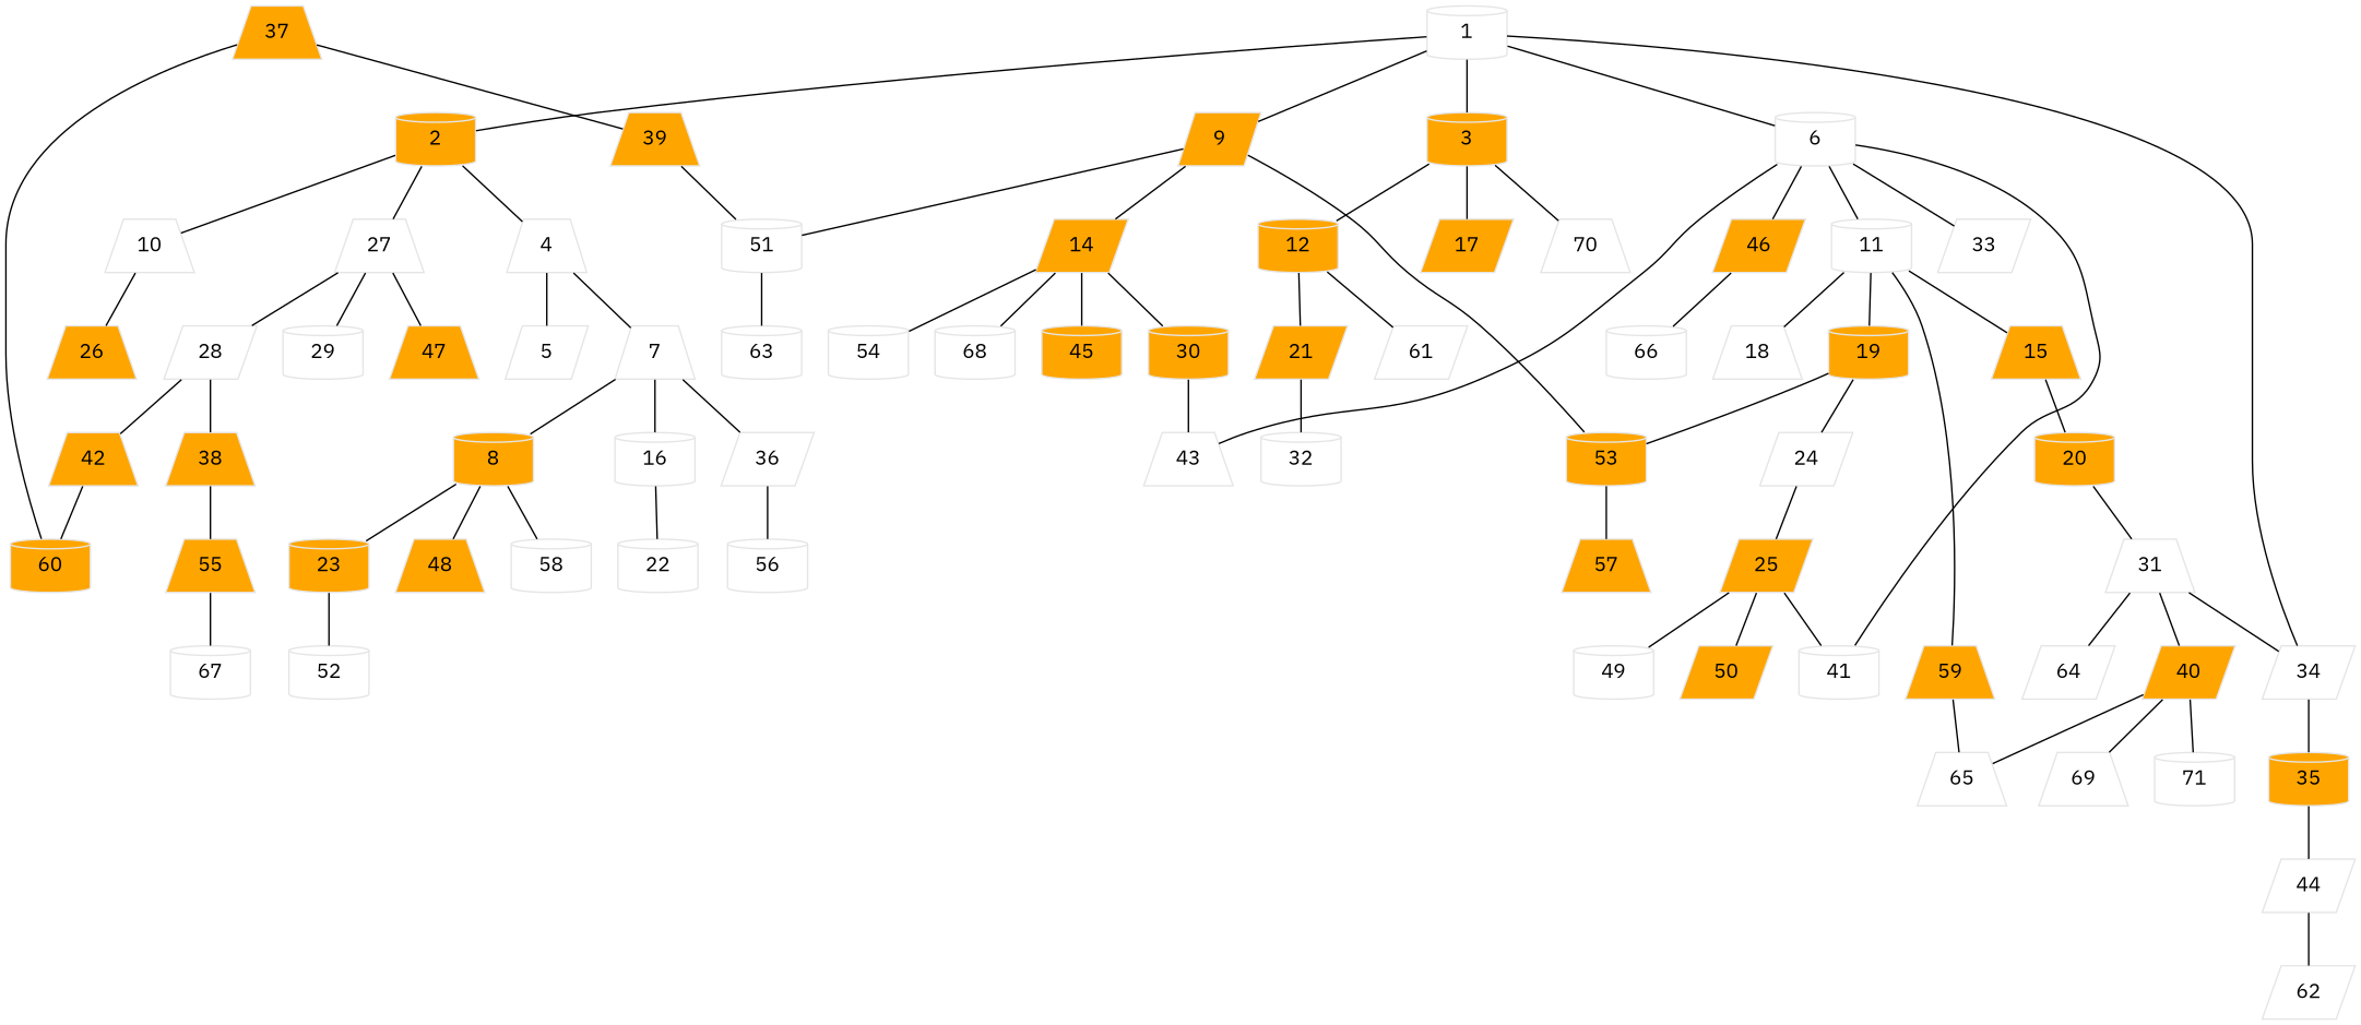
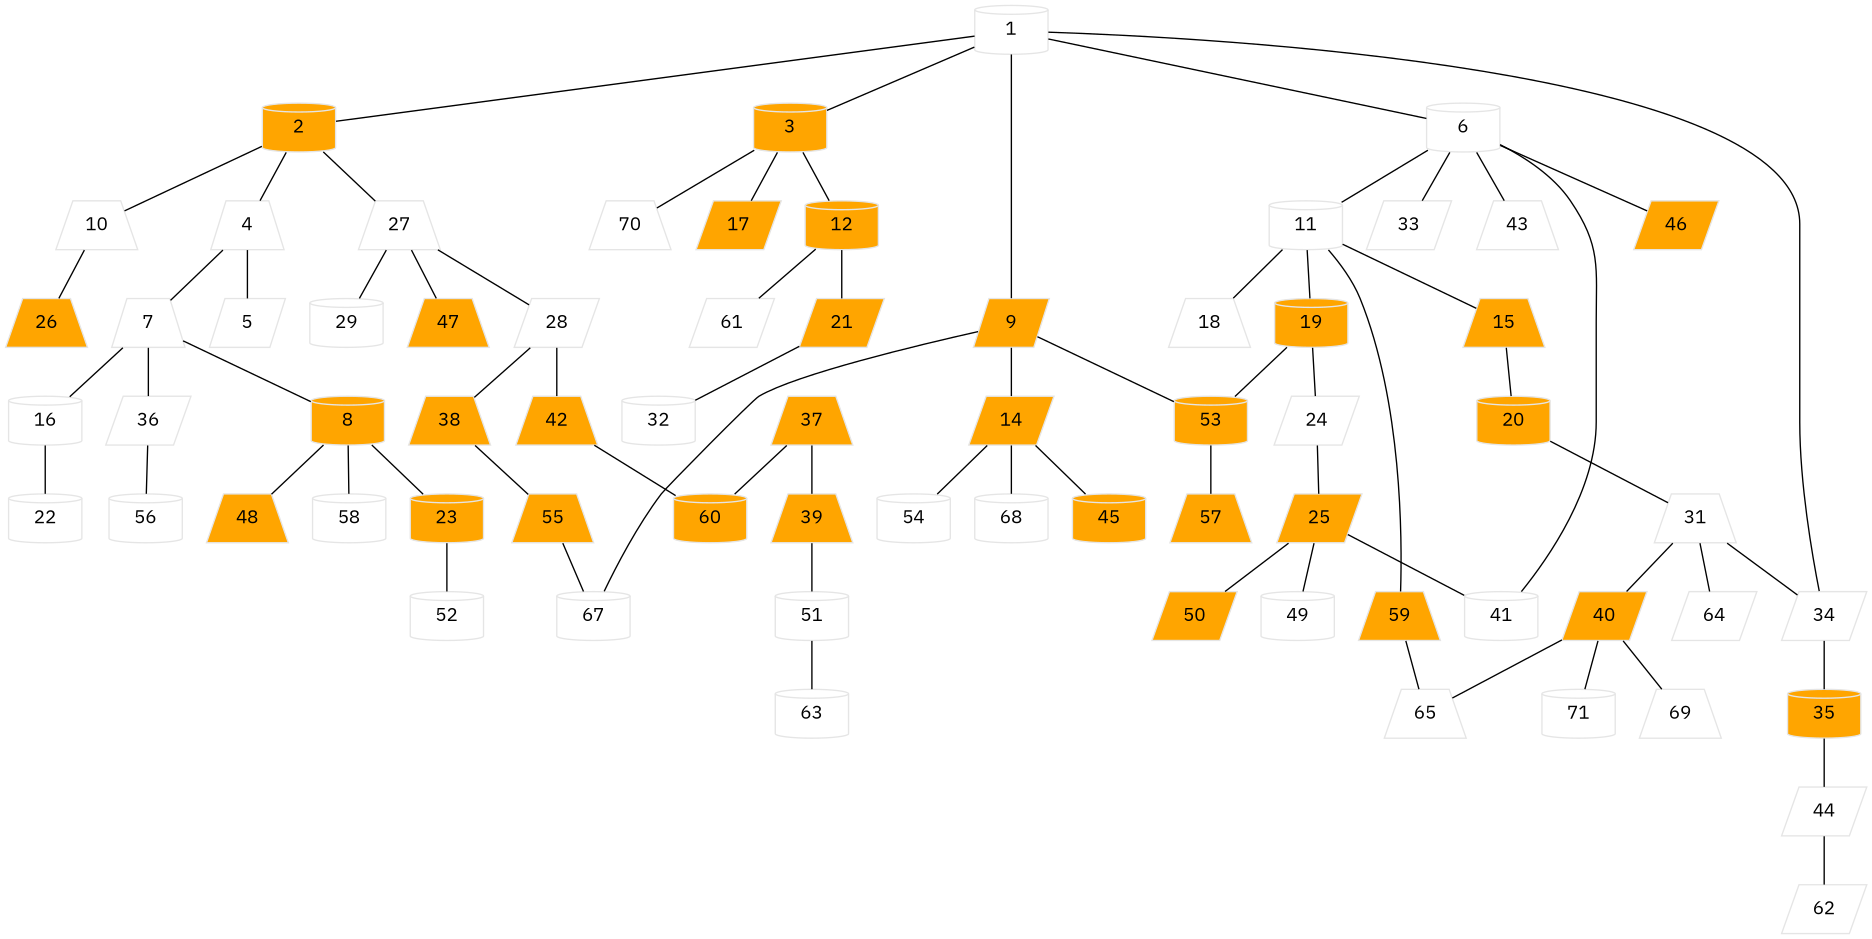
  graph {
    fontname="IBM Plex Sans"
    node [color=gray90 fillcolor=white fontname="IBM Plex Sans" shape=cylinder style=filled]
    edge [fontname="IBM Plex Sans"]
    2 [fillcolor=orange]
    1
    3 [fillcolor=orange]
    6
    9 [fillcolor=orange shape=parallelogram]
    34 [shape=parallelogram]
    4 [shape=trapezium]
    10 [shape=trapezium]
    27 [shape=trapezium]
    12 [fillcolor=orange]
    17 [fillcolor=orange shape=parallelogram]
    70 [shape=trapezium]
    11
    33 [shape=parallelogram]
    41
    43 [shape=trapezium]
    46 [fillcolor=orange shape=parallelogram]
    14 [fillcolor=orange shape=parallelogram]
    53 [fillcolor=orange]
    67
    35 [fillcolor=orange]
    5 [shape=parallelogram]
    7 [shape=trapezium]
    26 [fillcolor=orange shape=trapezium]
    47 [fillcolor=orange shape=trapezium]
    28 [shape=parallelogram]
    29
    21 [fillcolor=orange shape=parallelogram]
    61 [shape=parallelogram]
    8 [fillcolor=orange]
    16
    36 [shape=parallelogram]
    15 [fillcolor=orange shape=trapezium]
    18 [shape=trapezium]
    19 [fillcolor=orange]
    59 [fillcolor=orange shape=trapezium]
-   66
    23 [fillcolor=orange]
    48 [fillcolor=orange shape=trapezium]
    58
    22
    56
    52
-   30 [fillcolor=orange]
    45 [fillcolor=orange]
    54
    68
    57 [fillcolor=orange shape=trapezium]
    20 [fillcolor=orange]
    24 [shape=parallelogram]
    65 [shape=trapezium]
    32
    37 [fillcolor=orange shape=trapezium]
    39 [fillcolor=orange shape=trapezium]
    60 [fillcolor=orange]
    31 [shape=trapezium]
    25 [fillcolor=orange shape=parallelogram]
    40 [fillcolor=orange shape=parallelogram]
    64 [shape=parallelogram]
    49
    50 [fillcolor=orange shape=parallelogram]
    38 [fillcolor=orange shape=trapezium]
    42 [fillcolor=orange shape=trapezium]
    55 [fillcolor=orange shape=trapezium]
    69 [shape=trapezium]
    71
    44 [shape=parallelogram]
    62 [shape=parallelogram]
    51
    63
    2 -- 4
    2 -- 10
    2 -- 27
    1 -- 2
    1 -- 3
    1 -- 6
    1 -- 9
    1 -- 34
    3 -- 12
    3 -- 17
    3 -- 70
    6 -- 11
    6 -- 33
    6 -- 41
    6 -- 43
    6 -- 46
    9 -- 14
    9 -- 53
-   9 -- 51
+   9 -- 67
    34 -- 35
    4 -- 5
    4 -- 7
    10 -- 26
    27 -- 47
    27 -- 28
    27 -- 29
    12 -- 21
    12 -- 61
    11 -- 15
    11 -- 18
    11 -- 19
    11 -- 59
-   46 -- 66
-   14 -- 30
    14 -- 45
    14 -- 54
    14 -- 68
    53 -- 57
    35 -- 44
    7 -- 8
    7 -- 16
    7 -- 36
    28 -- 38
    28 -- 42
    21 -- 32
    8 -- 23
    8 -- 48
    8 -- 58
    16 -- 22
    36 -- 56
    15 -- 20
    19 -- 53
    19 -- 24
    59 -- 65
    23 -- 52
-   30 -- 43
    20 -- 31
    24 -- 25
    37 -- 39
    37 -- 60
    39 -- 51
    31 -- 34
    31 -- 40
    31 -- 64
    25 -- 41
    25 -- 49
    25 -- 50
    40 -- 65
    40 -- 69
    40 -- 71
    38 -- 55
    42 -- 60
    55 -- 67
    44 -- 62
    51 -- 63
  }
